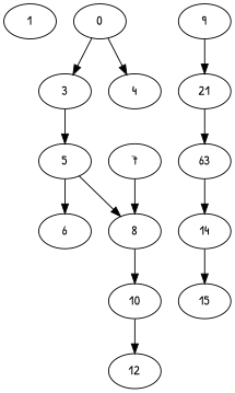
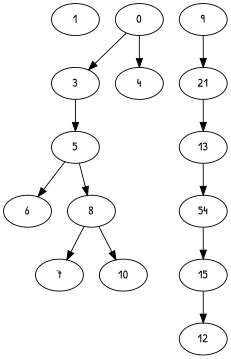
  digraph {
    fontname="Patrick Hand"
    node [alpha=0.05 fontname="Patrick Hand"]
    edge [fontname="Patrick Hand"]
    1 [expect_size=22415360]
    n2 [alpha=0.17 expect_size=9421824 label=0]
    3 [alpha=0.11 expect_size=45181952]
    4 [alpha=0.18 expect_size=20465664]
    5 [alpha=0.19 expect_size=41038848]
    6 [expect_size=42746880]
    8 [alpha=0.04 expect_size=38308864]
    7 [alpha=0.10 expect_size=34823168]
    10 [alpha=0.03 expect_size=42473472]
    9 [alpha=0.16 expect_size=10777600]
    n11 [alpha=0.16 expect_size=43367424 label=21]
    12 [alpha=0.19 expect_size=8226816]
-   13 [alpha=0.02 expect_size=47913984 label=63]
-   14 [alpha=0.13 expect_size=27753472]
+   13 [alpha=0.02 expect_size=47913984]
+   14 [alpha=0.13 expect_size=27753472 label=54]
    15 [alpha=0.07 expect_size=23645184]
    n2 -> 3
    n2 -> 4
    3 -> 5
    5 -> 6
    5 -> 8
    8 -> 10
-   7 -> 8
-   10 -> 12
+   8 -> 7
+   15 -> 12
    9 -> n11
    n11 -> 13
    13 -> 14
    14 -> 15
  }
